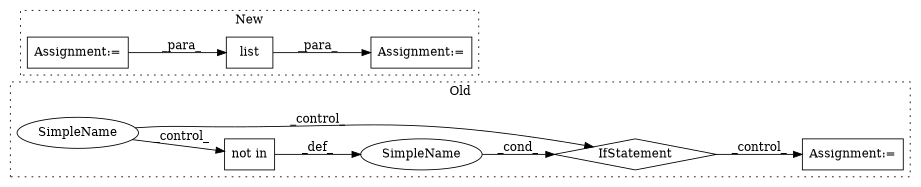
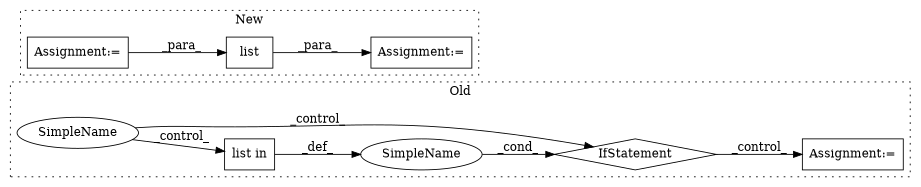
  digraph {
    rankdir=LR
    node [a=7 shape=box]
-   n1 [a=108 l=30 label="not in" s=8596]
+   n1 [a=108 l=30 label="list in" s=8596]
    n2 [a=25 l="8,2" label=IfStatement s="8588,8626" shape=diamond]
    n3 [l="64,2" label="Assignment:=" s="8736,8831"]
    n4 [a=42 label=SimpleName shape=ellipse]
    n5 [a=42 label=SimpleName shape=ellipse]
    n6 [a=32 l="5,1" label=list s="9041,9058"]
    n7 [l=1 label="Assignment:=" s=9040]
    n8 [l=1 label="Assignment:=" s=8954]
    subgraph cluster_1 {
      label=Old
      style=dotted
      n1
      n2
      n3
      n4
      n5
    }
    subgraph cluster_2 {
      label=New
      style=dotted
      n6
      n7
      n8
    }
    n1 -> n4 [label=_def_]
    n2 -> n3 [label=_control_]
    n4 -> n2 [label=_cond_]
    n5 -> n1 [label=_control_]
    n5 -> n2 [label=_control_]
    n6 -> n7 [label=_para_]
    n8 -> n6 [label=_para_]
  }
